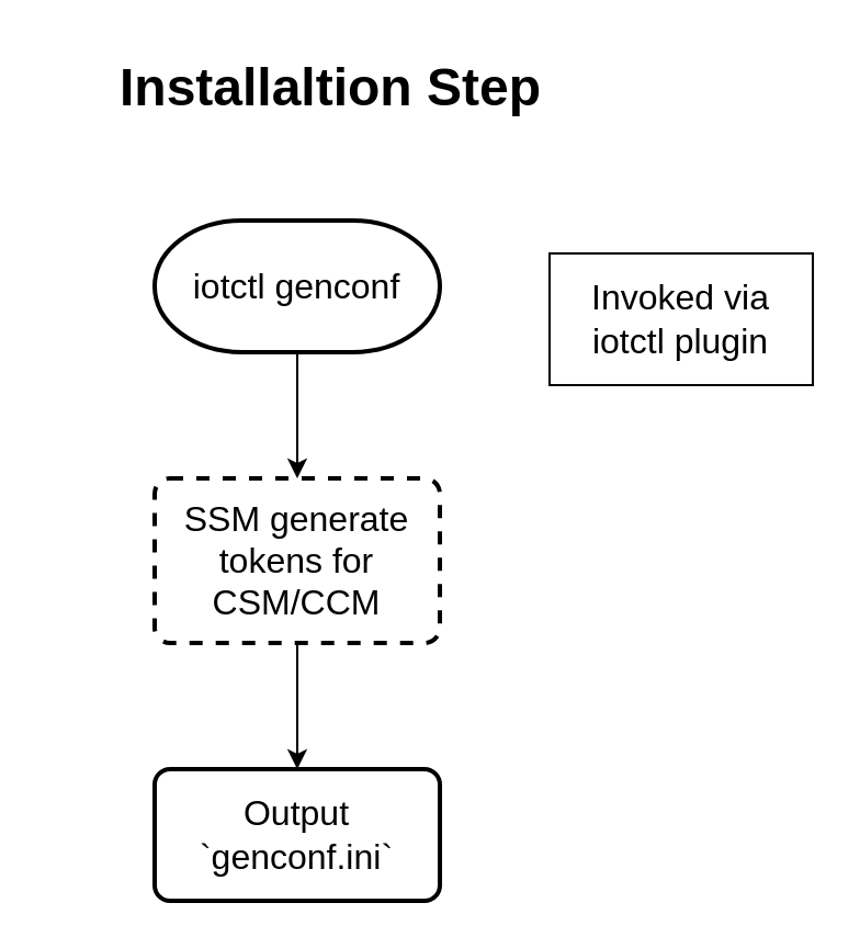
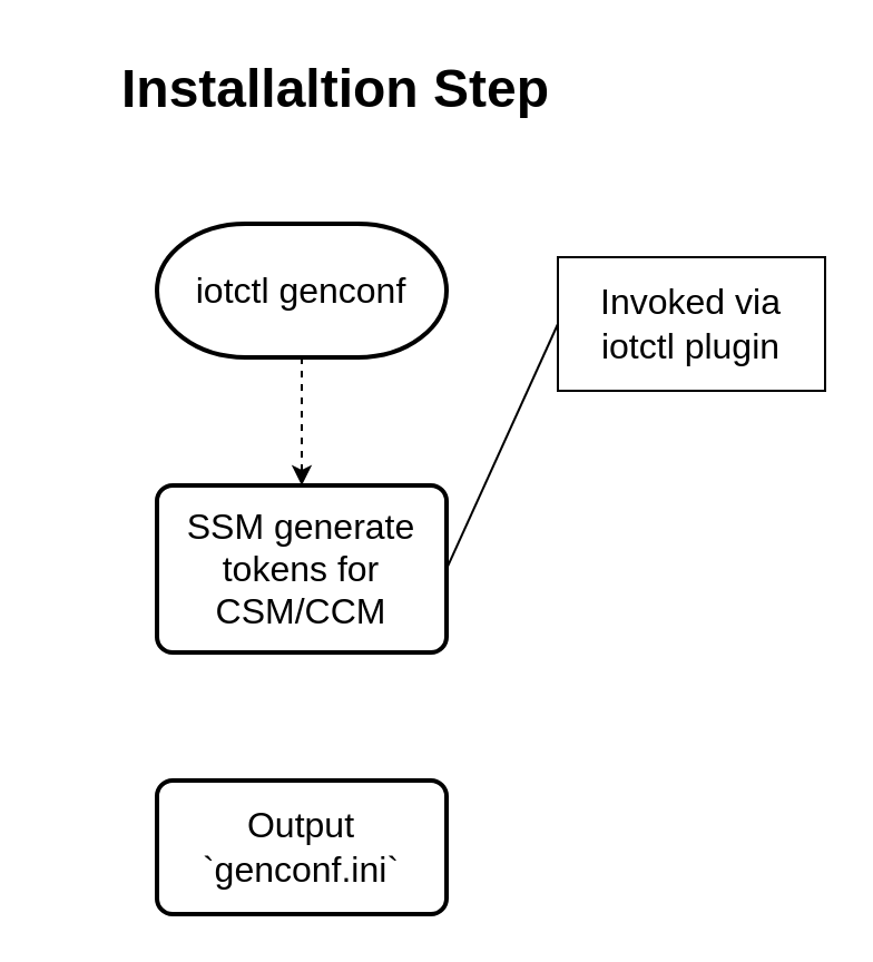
  <mxCell id="0" />
  <mxCell id="1" parent="0" />
  <mxCell id="2" value="&lt;div&gt;Installaltion Step&lt;/div&gt;" style="text;strokeColor=none;fillColor=none;html=1;fontSize=24;fontStyle=1;verticalAlign=middle;align=center;" parent="1" vertex="1"><mxGeometry y="20" width="260" height="40" as="geometry" x="20" /></mxCell>
- <mxCell id="3" style="edgeStyle=orthogonalEdgeStyle;rounded=0;orthogonalLoop=1;jettySize=auto;html=1;exitX=0.5;exitY=1;exitDx=0;exitDy=0;exitPerimeter=0;entryX=0.5;entryY=0;entryDx=0;entryDy=0;" parent="1" source="4" target="6" edge="1"><mxGeometry relative="1" as="geometry" /></mxCell>
+ <mxCell id="3" style="edgeStyle=orthogonalEdgeStyle;rounded=0;orthogonalLoop=1;jettySize=auto;html=1;exitX=0.5;exitY=1;exitDx=0;exitDy=0;exitPerimeter=0;entryX=0.5;entryY=0;entryDx=0;entryDy=0;dashed=1;" parent="1" source="4" target="6" edge="1"><mxGeometry relative="1" as="geometry" /></mxCell>
  <mxCell id="4" value="&lt;font style=&quot;font-size: 16px&quot;&gt;iotctl genconf&lt;/font&gt;" style="strokeWidth=2;html=1;shape=mxgraph.flowchart.terminator;whiteSpace=wrap;" parent="1" vertex="1"><mxGeometry x="70" y="100" width="130" height="60" as="geometry" /></mxCell>
- <mxCell id="5" style="edgeStyle=orthogonalEdgeStyle;rounded=0;orthogonalLoop=1;jettySize=auto;html=1;exitX=0.5;exitY=1;exitDx=0;exitDy=0;entryX=0.5;entryY=0;entryDx=0;entryDy=0;fontSize=16;" parent="1" source="6" target="7" edge="1"><mxGeometry relative="1" as="geometry" /></mxCell>
- <mxCell id="6" value="&lt;div&gt;SSM generate tokens for CSM/CCM&lt;/div&gt;" style="rounded=1;whiteSpace=wrap;html=1;absoluteArcSize=1;arcSize=14;strokeWidth=2;fontSize=16;dashed=1;" parent="1" vertex="1"><mxGeometry x="70" y="217.5" width="130" height="75" as="geometry" /></mxCell>
+ <mxCell id="6" value="&lt;div&gt;SSM generate tokens for CSM/CCM&lt;/div&gt;" style="rounded=1;whiteSpace=wrap;html=1;absoluteArcSize=1;arcSize=14;strokeWidth=2;fontSize=16;" parent="1" vertex="1"><mxGeometry x="70" y="217.5" width="130" height="75" as="geometry" /></mxCell>
  <mxCell id="7" value="Output `genconf.ini`" style="rounded=1;whiteSpace=wrap;html=1;absoluteArcSize=1;arcSize=14;strokeWidth=2;fontSize=16;" parent="1" vertex="1"><mxGeometry x="70" y="350" width="130" height="60" as="geometry" /></mxCell>
  <mxCell id="8" value="&lt;font style=&quot;font-size: 16px&quot;&gt;Invoked via iotctl plugin&lt;/font&gt;" style="rounded=0;whiteSpace=wrap;html=1;" parent="1" vertex="1"><mxGeometry x="250" y="115" width="120" height="60" as="geometry" /></mxCell>
+ <mxCell id="9" value="" style="endArrow=none;html=1;entryX=0;entryY=0.5;entryDx=0;entryDy=0;exitX=1;exitY=0.5;exitDx=0;exitDy=0;" parent="1" source="6" target="8" edge="1"><mxGeometry width="50" height="50" relative="1" as="geometry"><mxPoint x="200" y="240" as="sourcePoint" /><mxPoint x="250" y="190" as="targetPoint" /></mxGeometry></mxCell>
